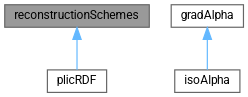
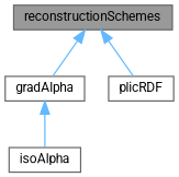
  digraph {
    fontname=Roboto
    node [color=gray40 fillcolor=white fontname=Roboto fontsize=10 shape=box style=filled]
    edge [color=steelblue1 dir=back fontname=Roboto fontsize=10 labelfontname=Helvetica labelfontsize=10 style=solid]
    n1 [fillcolor=grey60 fontcolor=black height=0.2 label=reconstructionSchemes width=0.4]
    n2 [height=0.2 label=gradAlpha width=0.4]
    n3 [height=0.2 label=plicRDF width=0.4]
    n4 [height=0.2 label=isoAlpha width=0.4]
+   n1 -> n2
    n1 -> n3
    n2 -> n4
  }
